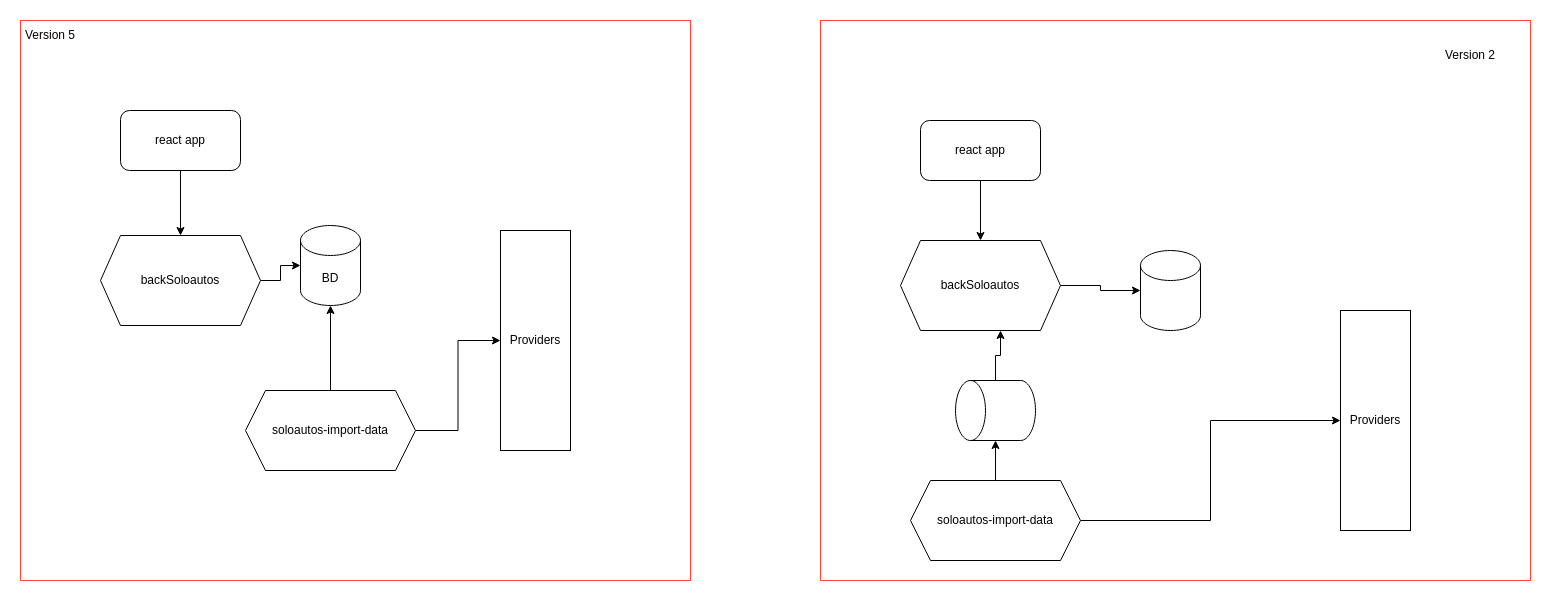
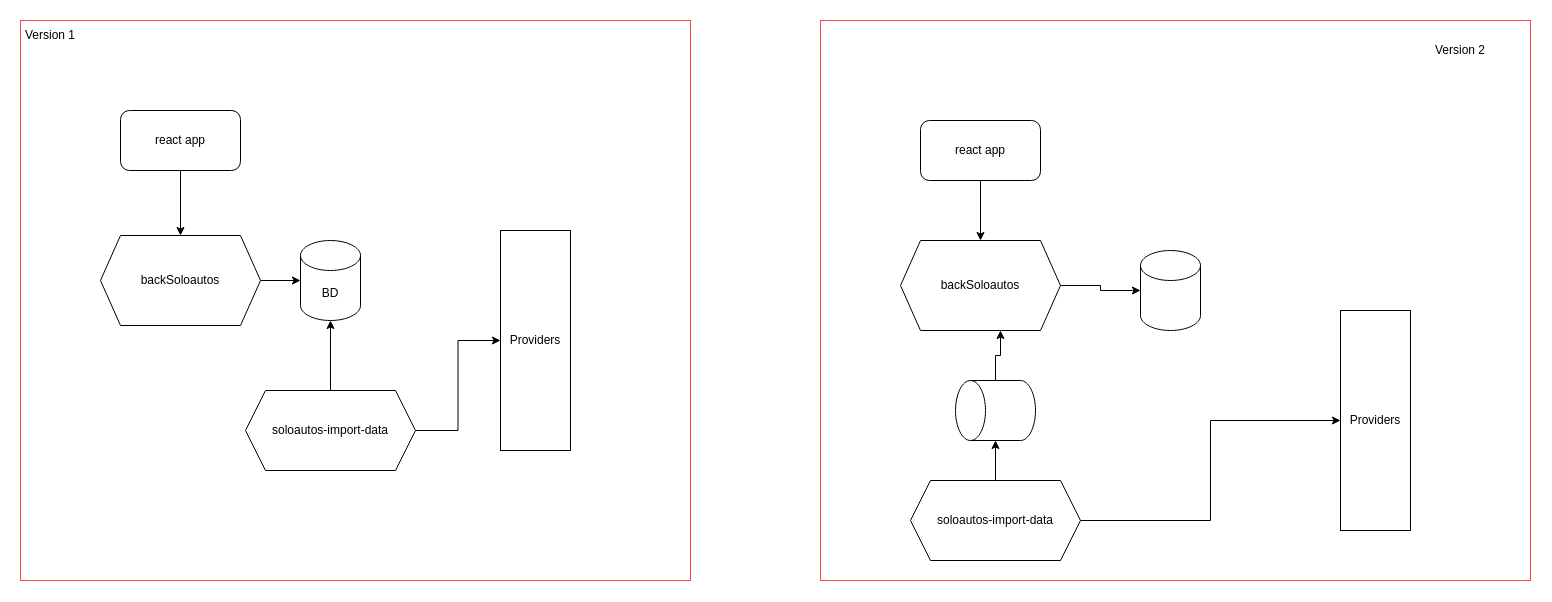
  <mxCell id="0" />
  <mxCell id="1" parent="0" />
  <mxCell id="2" value="" style="rounded=0;whiteSpace=wrap;html=1;strokeColor=#FF4538;" vertex="1" parent="1"><mxGeometry x="820" y="20" width="710" height="560" as="geometry" /></mxCell>
  <mxCell id="3" value="" style="rounded=0;whiteSpace=wrap;html=1;strokeColor=#FF4538;" vertex="1" parent="1"><mxGeometry x="20" y="20" width="670" height="560" as="geometry" /></mxCell>
  <mxCell id="4" style="edgeStyle=orthogonalEdgeStyle;rounded=0;orthogonalLoop=1;jettySize=auto;html=1;" edge="1" parent="1" source="5" target="10"><mxGeometry relative="1" as="geometry" /></mxCell>
  <mxCell id="5" value="backSoloautos" style="shape=hexagon;perimeter=hexagonPerimeter2;whiteSpace=wrap;html=1;fixedSize=1;" vertex="1" parent="1"><mxGeometry x="900" y="240" width="160" height="90" as="geometry" /></mxCell>
  <mxCell id="6" style="edgeStyle=orthogonalEdgeStyle;rounded=0;orthogonalLoop=1;jettySize=auto;html=1;" edge="1" parent="1" source="8" target="9"><mxGeometry relative="1" as="geometry" /></mxCell>
  <mxCell id="7" style="edgeStyle=orthogonalEdgeStyle;rounded=0;orthogonalLoop=1;jettySize=auto;html=1;entryX=0;entryY=0.5;entryDx=0;entryDy=0;entryPerimeter=0;" edge="1" parent="1" source="8" target="12"><mxGeometry relative="1" as="geometry" /></mxCell>
  <mxCell id="8" value="soloautos-import-data" style="shape=hexagon;perimeter=hexagonPerimeter2;whiteSpace=wrap;html=1;fixedSize=1;" vertex="1" parent="1"><mxGeometry x="910" y="480" width="170" height="80" as="geometry" /></mxCell>
  <mxCell id="9" value="Providers" style="rounded=0;whiteSpace=wrap;html=1;" vertex="1" parent="1"><mxGeometry x="1340" y="310" width="70" height="220" as="geometry" /></mxCell>
  <mxCell id="10" value="" style="shape=cylinder3;whiteSpace=wrap;html=1;boundedLbl=1;backgroundOutline=1;size=15;" vertex="1" parent="1"><mxGeometry x="1140" y="250" width="60" height="80" as="geometry" /></mxCell>
  <mxCell id="11" style="edgeStyle=orthogonalEdgeStyle;rounded=0;orthogonalLoop=1;jettySize=auto;html=1;entryX=0.625;entryY=1;entryDx=0;entryDy=0;" edge="1" parent="1" source="12" target="5"><mxGeometry relative="1" as="geometry" /></mxCell>
  <mxCell id="12" value="" style="shape=cylinder3;whiteSpace=wrap;html=1;boundedLbl=1;backgroundOutline=1;size=15;rotation=-90;" vertex="1" parent="1"><mxGeometry x="965" y="370" width="60" height="80" as="geometry" /></mxCell>
  <mxCell id="13" style="edgeStyle=orthogonalEdgeStyle;rounded=0;orthogonalLoop=1;jettySize=auto;html=1;" edge="1" parent="1" source="14" target="5"><mxGeometry relative="1" as="geometry" /></mxCell>
  <mxCell id="14" value="react app&lt;br&gt;" style="rounded=1;whiteSpace=wrap;html=1;" vertex="1" parent="1"><mxGeometry x="920" y="120" width="120" height="60" as="geometry" /></mxCell>
- <mxCell id="15" value="Version 2" style="text;html=1;strokeColor=none;fillColor=none;align=center;verticalAlign=middle;whiteSpace=wrap;rounded=0;" vertex="1" parent="1"><mxGeometry x="1440" y="40" width="60" height="30" as="geometry" /></mxCell>
+ <mxCell id="15" value="Version 2" style="text;html=1;strokeColor=none;fillColor=none;align=center;verticalAlign=middle;whiteSpace=wrap;rounded=0;" vertex="1" parent="1"><mxGeometry x="1430" y="35" width="60" height="30" as="geometry" /></mxCell>
  <mxCell id="16" style="edgeStyle=orthogonalEdgeStyle;rounded=0;orthogonalLoop=1;jettySize=auto;html=1;" edge="1" parent="1" source="17" target="18"><mxGeometry relative="1" as="geometry" /></mxCell>
  <mxCell id="17" value="backSoloautos" style="shape=hexagon;perimeter=hexagonPerimeter2;whiteSpace=wrap;html=1;fixedSize=1;" vertex="1" parent="1"><mxGeometry x="100" y="235" width="160" height="90" as="geometry" /></mxCell>
- <mxCell id="18" value="BD" style="shape=cylinder3;whiteSpace=wrap;html=1;boundedLbl=1;backgroundOutline=1;size=15;" vertex="1" parent="1"><mxGeometry x="300" y="225" width="60" height="80" as="geometry" /></mxCell>
+ <mxCell id="18" value="BD" style="shape=cylinder3;whiteSpace=wrap;html=1;boundedLbl=1;backgroundOutline=1;size=15;" vertex="1" parent="1"><mxGeometry x="300" y="240" width="60" height="80" as="geometry" /></mxCell>
  <mxCell id="19" style="edgeStyle=orthogonalEdgeStyle;rounded=0;orthogonalLoop=1;jettySize=auto;html=1;" edge="1" parent="1" source="20" target="17"><mxGeometry relative="1" as="geometry"><mxPoint x="200" y="230" as="targetPoint" /></mxGeometry></mxCell>
  <mxCell id="20" value="react app&lt;br&gt;" style="rounded=1;whiteSpace=wrap;html=1;" vertex="1" parent="1"><mxGeometry x="120" y="110" width="120" height="60" as="geometry" /></mxCell>
  <mxCell id="21" style="edgeStyle=orthogonalEdgeStyle;rounded=0;orthogonalLoop=1;jettySize=auto;html=1;entryX=0.5;entryY=1;entryDx=0;entryDy=0;entryPerimeter=0;" edge="1" parent="1" source="23" target="18"><mxGeometry relative="1" as="geometry" /></mxCell>
  <mxCell id="22" style="edgeStyle=orthogonalEdgeStyle;rounded=0;orthogonalLoop=1;jettySize=auto;html=1;" edge="1" parent="1" source="23" target="24"><mxGeometry relative="1" as="geometry" /></mxCell>
  <mxCell id="23" value="soloautos-import-data" style="shape=hexagon;perimeter=hexagonPerimeter2;whiteSpace=wrap;html=1;fixedSize=1;" vertex="1" parent="1"><mxGeometry x="245" y="390" width="170" height="80" as="geometry" /></mxCell>
  <mxCell id="24" value="Providers" style="rounded=0;whiteSpace=wrap;html=1;" vertex="1" parent="1"><mxGeometry x="500" y="230" width="70" height="220" as="geometry" /></mxCell>
- <mxCell id="25" value="Version 5" style="text;html=1;strokeColor=none;fillColor=none;align=center;verticalAlign=middle;whiteSpace=wrap;rounded=0;" vertex="1" parent="1"><mxGeometry x="20" y="20" width="60" height="30" as="geometry" /></mxCell>
+ <mxCell id="25" value="Version 1" style="text;html=1;strokeColor=none;fillColor=none;align=center;verticalAlign=middle;whiteSpace=wrap;rounded=0;" vertex="1" parent="1"><mxGeometry x="20" y="20" width="60" height="30" as="geometry" /></mxCell>
